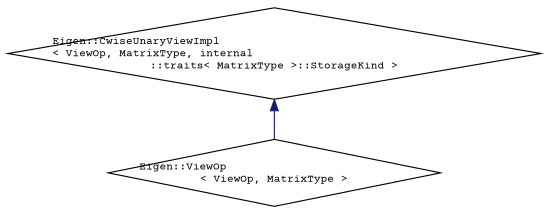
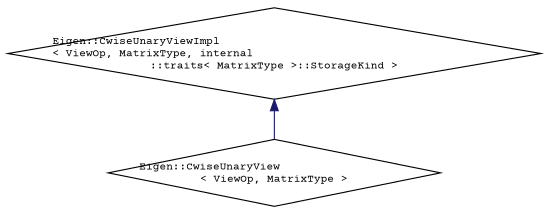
  digraph {
    rankdir=TB
    fontname="Courier Prime"
    node [color=black fillcolor=white fontname="Courier Prime" fontsize=10 shape=diamond style=filled]
    n1 [height=0.2 label="Eigen::CwiseUnaryViewImpl\l\< ViewOp, MatrixType, internal\l::traits\< MatrixType \>::StorageKind \>" width=0.4]
-   n2 [height=0.2 label="Eigen::ViewOp\l\< ViewOp, MatrixType \>" width=0.4]
+   n2 [height=0.2 label="Eigen::CwiseUnaryView\l\< ViewOp, MatrixType \>" width=0.4]
    n1 -> n2 [color=midnightblue dir=back fontname="Courier Prime" fontsize=10 labelfontname=Helvetica labelfontsize=10 style=solid]
  }
